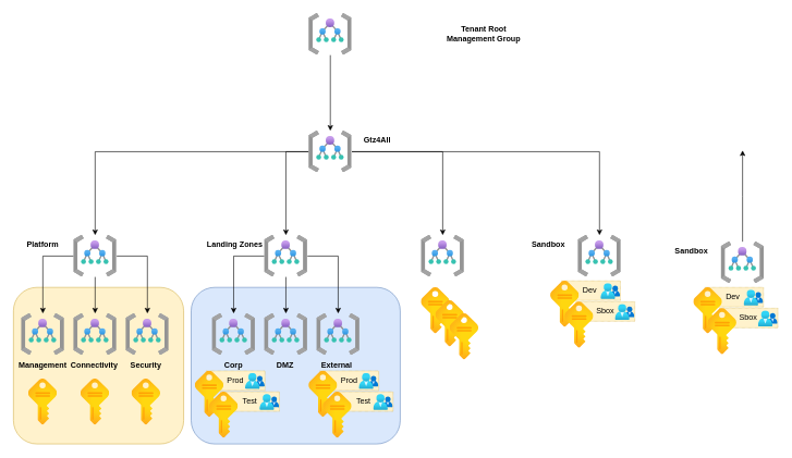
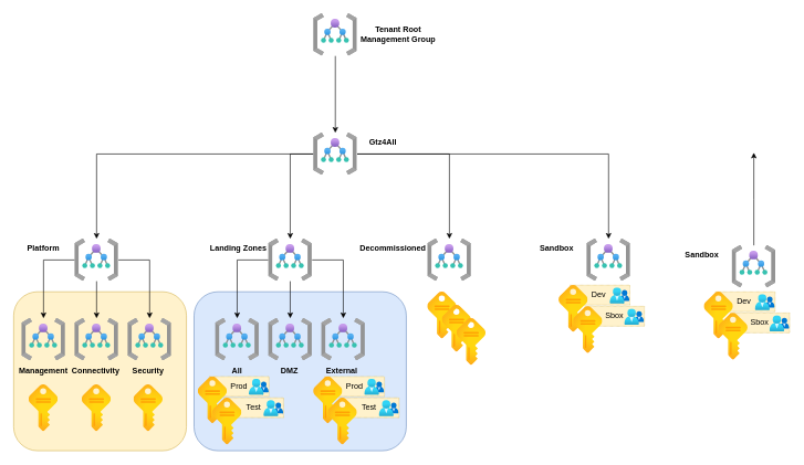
  <mxCell id="0" />
  <mxCell id="1" parent="0" />
  <mxCell id="2" value="" style="rounded=1;whiteSpace=wrap;html=1;fillColor=#dae8fc;strokeColor=#6c8ebf;" parent="1" vertex="1"><mxGeometry x="292" y="440" width="320" height="240" as="geometry" /></mxCell>
  <mxCell id="3" value="" style="rounded=1;whiteSpace=wrap;html=1;fillColor=#fff2cc;strokeColor=#d6b656;" parent="1" vertex="1"><mxGeometry x="20" y="440" width="260.5" height="240" as="geometry" /></mxCell>
  <mxCell id="4" style="edgeStyle=orthogonalEdgeStyle;rounded=0;orthogonalLoop=1;jettySize=auto;html=1;" parent="1" source="5" target="11" edge="1"><mxGeometry relative="1" as="geometry" /></mxCell>
  <mxCell id="5" value="" style="aspect=fixed;html=1;points=[];align=center;image;fontSize=12;image=img/lib/azure2/general/Management_Groups.svg;" parent="1" vertex="1"><mxGeometry x="472" y="20" width="66" height="64" as="geometry" /></mxCell>
  <mxCell id="6" value="" style="aspect=fixed;html=1;points=[];align=center;image;fontSize=12;image=img/lib/azure2/general/Subscriptions.svg;" parent="1" vertex="1"><mxGeometry x="43" y="580" width="44" height="71" as="geometry" /></mxCell>
  <mxCell id="7" style="edgeStyle=orthogonalEdgeStyle;rounded=0;orthogonalLoop=1;jettySize=auto;html=1;" parent="1" source="11" target="15" edge="1"><mxGeometry relative="1" as="geometry" /></mxCell>
  <mxCell id="8" style="edgeStyle=orthogonalEdgeStyle;rounded=0;orthogonalLoop=1;jettySize=auto;html=1;" parent="1" source="11" target="19" edge="1"><mxGeometry relative="1" as="geometry" /></mxCell>
  <mxCell id="9" style="edgeStyle=orthogonalEdgeStyle;rounded=0;orthogonalLoop=1;jettySize=auto;html=1;" parent="1" source="11" target="20" edge="1"><mxGeometry relative="1" as="geometry" /></mxCell>
  <mxCell id="10" style="edgeStyle=orthogonalEdgeStyle;rounded=0;orthogonalLoop=1;jettySize=auto;html=1;" parent="1" source="11" target="21" edge="1"><mxGeometry relative="1" as="geometry" /></mxCell>
  <mxCell id="11" value="" style="aspect=fixed;html=1;points=[];align=center;image;fontSize=12;image=img/lib/azure2/general/Management_Groups.svg;" parent="1" vertex="1"><mxGeometry x="472" y="200" width="66" height="64" as="geometry" /></mxCell>
  <mxCell id="12" style="edgeStyle=orthogonalEdgeStyle;rounded=0;orthogonalLoop=1;jettySize=auto;html=1;" parent="1" source="15" target="22" edge="1"><mxGeometry relative="1" as="geometry" /></mxCell>
  <mxCell id="13" style="edgeStyle=orthogonalEdgeStyle;rounded=0;orthogonalLoop=1;jettySize=auto;html=1;" parent="1" source="15" target="23" edge="1"><mxGeometry relative="1" as="geometry" /></mxCell>
  <mxCell id="14" style="edgeStyle=orthogonalEdgeStyle;rounded=0;orthogonalLoop=1;jettySize=auto;html=1;" parent="1" source="15" target="24" edge="1"><mxGeometry relative="1" as="geometry" /></mxCell>
  <mxCell id="15" value="" style="aspect=fixed;html=1;points=[];align=center;image;fontSize=12;image=img/lib/azure2/general/Management_Groups.svg;" parent="1" vertex="1"><mxGeometry x="112" y="360" width="66" height="64" as="geometry" /></mxCell>
  <mxCell id="16" style="edgeStyle=orthogonalEdgeStyle;rounded=0;orthogonalLoop=1;jettySize=auto;html=1;" parent="1" source="19" target="30" edge="1"><mxGeometry relative="1" as="geometry" /></mxCell>
  <mxCell id="17" style="edgeStyle=orthogonalEdgeStyle;rounded=0;orthogonalLoop=1;jettySize=auto;html=1;" parent="1" source="19" target="32" edge="1"><mxGeometry relative="1" as="geometry" /></mxCell>
  <mxCell id="18" style="edgeStyle=orthogonalEdgeStyle;rounded=0;orthogonalLoop=1;jettySize=auto;html=1;" parent="1" source="19" target="31" edge="1"><mxGeometry relative="1" as="geometry" /></mxCell>
  <mxCell id="19" value="" style="aspect=fixed;html=1;points=[];align=center;image;fontSize=12;image=img/lib/azure2/general/Management_Groups.svg;" parent="1" vertex="1"><mxGeometry x="404" y="360" width="66" height="64" as="geometry" /></mxCell>
  <mxCell id="20" value="" style="aspect=fixed;html=1;points=[];align=center;image;fontSize=12;image=img/lib/azure2/general/Management_Groups.svg;" parent="1" vertex="1"><mxGeometry x="644" y="360" width="66" height="64" as="geometry" /></mxCell>
  <mxCell id="21" value="" style="aspect=fixed;html=1;points=[];align=center;image;fontSize=12;image=img/lib/azure2/general/Management_Groups.svg;" parent="1" vertex="1"><mxGeometry x="884" y="360" width="66" height="64" as="geometry" /></mxCell>
  <mxCell id="22" value="" style="aspect=fixed;html=1;points=[];align=center;image;fontSize=12;image=img/lib/azure2/general/Management_Groups.svg;" parent="1" vertex="1"><mxGeometry x="32" y="480" width="66" height="64" as="geometry" /></mxCell>
  <mxCell id="23" value="" style="aspect=fixed;html=1;points=[];align=center;image;fontSize=12;image=img/lib/azure2/general/Management_Groups.svg;" parent="1" vertex="1"><mxGeometry x="112" y="480" width="66" height="64" as="geometry" /></mxCell>
  <mxCell id="24" value="" style="aspect=fixed;html=1;points=[];align=center;image;fontSize=12;image=img/lib/azure2/general/Management_Groups.svg;" parent="1" vertex="1"><mxGeometry x="192" y="480" width="66" height="64" as="geometry" /></mxCell>
  <mxCell id="25" value="Management" style="text;html=1;strokeColor=none;fillColor=none;align=center;verticalAlign=middle;whiteSpace=wrap;rounded=0;fontStyle=1" parent="1" vertex="1"><mxGeometry x="20" y="544" width="90" height="30" as="geometry" /></mxCell>
  <mxCell id="26" value="Connectivity" style="text;html=1;strokeColor=none;fillColor=none;align=center;verticalAlign=middle;whiteSpace=wrap;rounded=0;fontStyle=1" parent="1" vertex="1"><mxGeometry x="99" y="544" width="90" height="30" as="geometry" /></mxCell>
  <mxCell id="27" value="Security" style="text;html=1;strokeColor=none;fillColor=none;align=center;verticalAlign=middle;whiteSpace=wrap;rounded=0;fontStyle=1" parent="1" vertex="1"><mxGeometry x="178" y="544" width="90" height="30" as="geometry" /></mxCell>
  <mxCell id="28" value="" style="aspect=fixed;html=1;points=[];align=center;image;fontSize=12;image=img/lib/azure2/general/Subscriptions.svg;" parent="1" vertex="1"><mxGeometry x="123" y="580" width="44" height="71" as="geometry" /></mxCell>
  <mxCell id="29" value="" style="aspect=fixed;html=1;points=[];align=center;image;fontSize=12;image=img/lib/azure2/general/Subscriptions.svg;" parent="1" vertex="1"><mxGeometry x="201" y="580" width="44" height="71" as="geometry" /></mxCell>
  <mxCell id="30" value="" style="aspect=fixed;html=1;points=[];align=center;image;fontSize=12;image=img/lib/azure2/general/Management_Groups.svg;" parent="1" vertex="1"><mxGeometry x="324" y="480" width="66" height="64" as="geometry" /></mxCell>
  <mxCell id="31" value="" style="aspect=fixed;html=1;points=[];align=center;image;fontSize=12;image=img/lib/azure2/general/Management_Groups.svg;" parent="1" vertex="1"><mxGeometry x="404" y="480" width="66" height="64" as="geometry" /></mxCell>
  <mxCell id="32" value="" style="aspect=fixed;html=1;points=[];align=center;image;fontSize=12;image=img/lib/azure2/general/Management_Groups.svg;" parent="1" vertex="1"><mxGeometry x="484" y="480" width="66" height="64" as="geometry" /></mxCell>
- <mxCell id="33" value="Corp" style="text;html=1;strokeColor=none;fillColor=none;align=center;verticalAlign=middle;whiteSpace=wrap;rounded=0;fontStyle=1" parent="1" vertex="1"><mxGeometry x="312" y="544" width="90" height="30" as="geometry" /></mxCell>
+ <mxCell id="33" value="All" style="text;html=1;strokeColor=none;fillColor=none;align=center;verticalAlign=middle;whiteSpace=wrap;rounded=0;fontStyle=1" parent="1" vertex="1"><mxGeometry x="312" y="544" width="90" height="30" as="geometry" /></mxCell>
  <mxCell id="34" value="DMZ" style="text;html=1;strokeColor=none;fillColor=none;align=center;verticalAlign=middle;whiteSpace=wrap;rounded=0;fontStyle=1" parent="1" vertex="1"><mxGeometry x="391" y="544" width="90" height="30" as="geometry" /></mxCell>
  <mxCell id="35" value="External" style="text;html=1;strokeColor=none;fillColor=none;align=center;verticalAlign=middle;whiteSpace=wrap;rounded=0;fontStyle=1" parent="1" vertex="1"><mxGeometry x="470" y="544" width="90" height="30" as="geometry" /></mxCell>
  <mxCell id="36" value="" style="aspect=fixed;html=1;points=[];align=center;image;fontSize=12;image=img/lib/azure2/general/Subscriptions.svg;" parent="1" vertex="1"><mxGeometry x="644" y="440" width="44" height="71" as="geometry" /></mxCell>
  <mxCell id="37" value="" style="aspect=fixed;html=1;points=[];align=center;image;fontSize=12;image=img/lib/azure2/general/Subscriptions.svg;" parent="1" vertex="1"><mxGeometry x="666" y="460" width="44" height="71" as="geometry" /></mxCell>
  <mxCell id="38" value="" style="aspect=fixed;html=1;points=[];align=center;image;fontSize=12;image=img/lib/azure2/general/Subscriptions.svg;" parent="1" vertex="1"><mxGeometry x="688" y="480" width="44" height="71" as="geometry" /></mxCell>
  <mxCell id="39" value="Platform" style="text;html=1;strokeColor=none;fillColor=none;align=center;verticalAlign=middle;whiteSpace=wrap;rounded=0;fontStyle=1" parent="1" vertex="1"><mxGeometry x="20" y="360" width="90" height="30" as="geometry" /></mxCell>
  <mxCell id="40" value="Landing Zones" style="text;html=1;strokeColor=none;fillColor=none;align=center;verticalAlign=middle;whiteSpace=wrap;rounded=0;fontStyle=1" parent="1" vertex="1"><mxGeometry x="314" y="360" width="90" height="30" as="geometry" /></mxCell>
+ <mxCell id="41" value="Decommissioned" style="text;html=1;strokeColor=none;fillColor=none;align=center;verticalAlign=middle;whiteSpace=wrap;rounded=0;fontStyle=1" parent="1" vertex="1"><mxGeometry x="547" y="360" width="90" height="30" as="geometry" /></mxCell>
  <mxCell id="42" value="Sandbox" style="text;html=1;strokeColor=none;fillColor=none;align=center;verticalAlign=middle;whiteSpace=wrap;rounded=0;fontStyle=1" parent="1" vertex="1"><mxGeometry x="794" y="360" width="90" height="30" as="geometry" /></mxCell>
  <mxCell id="43" value="Gtz4All" style="text;html=1;strokeColor=none;fillColor=none;align=center;verticalAlign=middle;whiteSpace=wrap;rounded=0;fontStyle=1" parent="1" vertex="1"><mxGeometry x="532" y="200" width="90" height="30" as="geometry" /></mxCell>
- <mxCell id="44" value="Tenant Root Management Group" style="text;html=1;strokeColor=none;fillColor=none;align=center;verticalAlign=middle;whiteSpace=wrap;rounded=0;fontStyle=1" parent="1" vertex="1"><mxGeometry x="678" y="37" width="124" height="30" as="geometry" /></mxCell>
+ <mxCell id="44" value="Tenant Root Management Group" style="text;html=1;strokeColor=none;fillColor=none;align=center;verticalAlign=middle;whiteSpace=wrap;rounded=0;fontStyle=1" parent="1" vertex="1"><mxGeometry x="538" y="37" width="124" height="30" as="geometry" /></mxCell>
  <mxCell id="45" value="Prod" style="text;html=1;strokeColor=#d6b656;fillColor=#fff2cc;align=center;verticalAlign=middle;whiteSpace=wrap;rounded=0;fontStyle=0;dashed=1;dashPattern=1 1;" parent="1" vertex="1"><mxGeometry x="315" y="568" width="90" height="30" as="geometry" /></mxCell>
  <mxCell id="46" value="" style="aspect=fixed;html=1;points=[];align=center;image;fontSize=12;image=img/lib/azure2/identity/Groups.svg;" parent="1" vertex="1"><mxGeometry x="375" y="571.76" width="30" height="24.71" as="geometry" /></mxCell>
  <mxCell id="47" value="" style="aspect=fixed;html=1;points=[];align=center;image;fontSize=12;image=img/lib/azure2/general/Subscriptions.svg;" parent="1" vertex="1"><mxGeometry x="298" y="568" width="44" height="71" as="geometry" /></mxCell>
  <mxCell id="48" value="Test" style="text;html=1;strokeColor=#d6b656;fillColor=#fff2cc;align=center;verticalAlign=middle;whiteSpace=wrap;rounded=0;fontStyle=0;dashed=1;dashPattern=1 1;" parent="1" vertex="1"><mxGeometry x="337" y="600" width="90" height="30" as="geometry" /></mxCell>
  <mxCell id="49" value="" style="aspect=fixed;html=1;points=[];align=center;image;fontSize=12;image=img/lib/azure2/identity/Groups.svg;" parent="1" vertex="1"><mxGeometry x="397" y="603.76" width="30" height="24.71" as="geometry" /></mxCell>
  <mxCell id="50" value="" style="aspect=fixed;html=1;points=[];align=center;image;fontSize=12;image=img/lib/azure2/general/Subscriptions.svg;" parent="1" vertex="1"><mxGeometry x="320" y="600" width="44" height="71" as="geometry" /></mxCell>
  <mxCell id="51" value="Prod" style="text;html=1;strokeColor=#d6b656;fillColor=#fff2cc;align=center;verticalAlign=middle;whiteSpace=wrap;rounded=0;fontStyle=0;dashed=1;dashPattern=1 1;" parent="1" vertex="1"><mxGeometry x="489" y="568" width="90" height="30" as="geometry" /></mxCell>
  <mxCell id="52" value="" style="aspect=fixed;html=1;points=[];align=center;image;fontSize=12;image=img/lib/azure2/identity/Groups.svg;" parent="1" vertex="1"><mxGeometry x="549" y="571.76" width="30" height="24.71" as="geometry" /></mxCell>
  <mxCell id="53" value="" style="aspect=fixed;html=1;points=[];align=center;image;fontSize=12;image=img/lib/azure2/general/Subscriptions.svg;" parent="1" vertex="1"><mxGeometry x="472" y="568" width="44" height="71" as="geometry" /></mxCell>
  <mxCell id="54" value="Test" style="text;html=1;strokeColor=#d6b656;fillColor=#fff2cc;align=center;verticalAlign=middle;whiteSpace=wrap;rounded=0;fontStyle=0;dashed=1;dashPattern=1 1;" parent="1" vertex="1"><mxGeometry x="511" y="600" width="90" height="30" as="geometry" /></mxCell>
  <mxCell id="55" value="" style="aspect=fixed;html=1;points=[];align=center;image;fontSize=12;image=img/lib/azure2/identity/Groups.svg;" parent="1" vertex="1"><mxGeometry x="571" y="603.76" width="30" height="24.71" as="geometry" /></mxCell>
  <mxCell id="56" value="" style="aspect=fixed;html=1;points=[];align=center;image;fontSize=12;image=img/lib/azure2/general/Subscriptions.svg;" parent="1" vertex="1"><mxGeometry x="494" y="600" width="44" height="71" as="geometry" /></mxCell>
  <mxCell id="57" value="Dev&amp;nbsp;" style="text;html=1;strokeColor=#d6b656;fillColor=#fff2cc;align=center;verticalAlign=middle;whiteSpace=wrap;rounded=0;fontStyle=0;dashed=1;dashPattern=1 1;" parent="1" vertex="1"><mxGeometry x="859" y="430" width="90" height="30" as="geometry" /></mxCell>
  <mxCell id="58" value="" style="aspect=fixed;html=1;points=[];align=center;image;fontSize=12;image=img/lib/azure2/identity/Groups.svg;" parent="1" vertex="1"><mxGeometry x="919" y="433.76" width="30" height="24.71" as="geometry" /></mxCell>
  <mxCell id="59" value="" style="aspect=fixed;html=1;points=[];align=center;image;fontSize=12;image=img/lib/azure2/general/Subscriptions.svg;" parent="1" vertex="1"><mxGeometry x="842" y="430" width="44" height="71" as="geometry" /></mxCell>
  <mxCell id="60" value="Sbox" style="text;html=1;strokeColor=#d6b656;fillColor=#fff2cc;align=center;verticalAlign=middle;whiteSpace=wrap;rounded=0;fontStyle=0;dashed=1;dashPattern=1 1;" parent="1" vertex="1"><mxGeometry x="881" y="462" width="90" height="30" as="geometry" /></mxCell>
  <mxCell id="61" value="" style="aspect=fixed;html=1;points=[];align=center;image;fontSize=12;image=img/lib/azure2/identity/Groups.svg;" parent="1" vertex="1"><mxGeometry x="941" y="465.76" width="30" height="24.71" as="geometry" /></mxCell>
  <mxCell id="62" value="" style="aspect=fixed;html=1;points=[];align=center;image;fontSize=12;image=img/lib/azure2/general/Subscriptions.svg;" parent="1" vertex="1"><mxGeometry x="864" y="462" width="44" height="71" as="geometry" /></mxCell>
  <mxCell id="63" style="edgeStyle=orthogonalEdgeStyle;rounded=0;orthogonalLoop=1;jettySize=auto;html=1;" edge="1" parent="1" source="64"><mxGeometry relative="1" as="geometry"><mxPoint x="1136" y="230" as="targetPoint" /></mxGeometry></mxCell>
  <mxCell id="64" value="" style="aspect=fixed;html=1;points=[];align=center;image;fontSize=12;image=img/lib/azure2/general/Management_Groups.svg;" vertex="1" parent="1"><mxGeometry x="1103" y="370" width="66" height="64" as="geometry" /></mxCell>
  <mxCell id="65" value="Sandbox" style="text;html=1;strokeColor=none;fillColor=none;align=center;verticalAlign=middle;whiteSpace=wrap;rounded=0;fontStyle=1" vertex="1" parent="1"><mxGeometry x="1013" y="370" width="90" height="30" as="geometry" /></mxCell>
  <mxCell id="66" value="Dev&amp;nbsp;" style="text;html=1;strokeColor=#d6b656;fillColor=#fff2cc;align=center;verticalAlign=middle;whiteSpace=wrap;rounded=0;fontStyle=0;dashed=1;dashPattern=1 1;" vertex="1" parent="1"><mxGeometry x="1078" y="440" width="90" height="30" as="geometry" /></mxCell>
  <mxCell id="67" value="" style="aspect=fixed;html=1;points=[];align=center;image;fontSize=12;image=img/lib/azure2/identity/Groups.svg;" vertex="1" parent="1"><mxGeometry x="1138" y="443.76" width="30" height="24.71" as="geometry" /></mxCell>
  <mxCell id="68" value="" style="aspect=fixed;html=1;points=[];align=center;image;fontSize=12;image=img/lib/azure2/general/Subscriptions.svg;" vertex="1" parent="1"><mxGeometry x="1061" y="440" width="44" height="71" as="geometry" /></mxCell>
  <mxCell id="69" value="Sbox" style="text;html=1;strokeColor=#d6b656;fillColor=#fff2cc;align=center;verticalAlign=middle;whiteSpace=wrap;rounded=0;fontStyle=0;dashed=1;dashPattern=1 1;" vertex="1" parent="1"><mxGeometry x="1100" y="472" width="90" height="30" as="geometry" /></mxCell>
  <mxCell id="70" value="" style="aspect=fixed;html=1;points=[];align=center;image;fontSize=12;image=img/lib/azure2/identity/Groups.svg;" vertex="1" parent="1"><mxGeometry x="1160" y="475.76" width="30" height="24.71" as="geometry" /></mxCell>
  <mxCell id="71" value="" style="aspect=fixed;html=1;points=[];align=center;image;fontSize=12;image=img/lib/azure2/general/Subscriptions.svg;" vertex="1" parent="1"><mxGeometry x="1083" y="472" width="44" height="71" as="geometry" /></mxCell>
